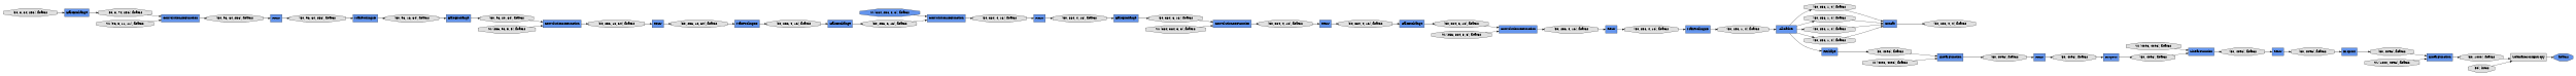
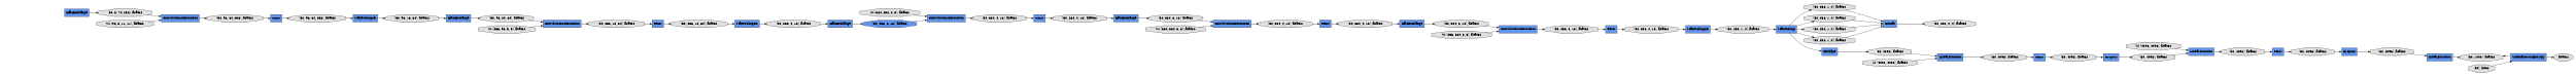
  digraph {
    fontname="DejaVu Serif"
    rankdir=LR
    node [fillcolor="#E0E0E0" fontname="DejaVu Serif" shape=octagon style=filled]
    edge [fontname="DejaVu Serif"]
    n1 [label="W: (4096, 4096), float32"]
    n2 [fillcolor="#6495ED" label=LinearFunction shape=record]
    n3 [label="(50, 4096), float32"]
    n4 [fillcolor="#6495ED" label=HaloExchange shape=record]
    n5 [label="(50, 384, 6, 16), float32"]
    n6 [fillcolor="#6495ED" label=Convolution2DFunction shape=record]
    n7 [label="(50, 256, 4, 16), float32"]
    n8 [fillcolor="#6495ED" label=Convolution2DFunction shape=record]
    n9 [label="(50, 384, 4, 16), float32"]
    n10 [fillcolor="#6495ED" label=ReLU shape=record]
    n11 [fillcolor="#6495ED" label=MaxPooling2D shape=record]
    n12 [label="(50, 256, 1, 4), float32"]
-   n13 [fillcolor="#6495ED" label=AllGather shape=record]
+   n13 [fillcolor="#6495ED" label=MaxPooling shape=record]
    n14 [label="(50, 384, 6, 16), float32"]
    n15 [label="(50, 96, 64, 256), float32"]
    n16 [fillcolor="#6495ED" label=ReLU shape=record]
    n17 [label="(50, 96, 64, 256), float32"]
    n18 [label="(50, 256, 1, 4), float32"]
    n19 [fillcolor="#6495ED" label=Concat shape=record]
    n20 [label="(50, 256, 4, 4), float32"]
-   n21 [fillcolor="#6495ED" label="W: (384, 256, 3, 3), float32"]
+   n21 [label="W: (384, 256, 3, 3), float32"]
    n22 [fillcolor="#6495ED" label=Convolution2DFunction shape=record]
    n23 [label="(50, 384, 4, 16), float32"]
    n24 [label="(50, 4096), float32"]
    n25 [fillcolor="#6495ED" label=ReLU shape=record]
    n26 [label="(50, 4096), float32"]
    n27 [label="(50, 4096), float32"]
    n28 [fillcolor="#6495ED" label=LinearFunction shape=record]
    n29 [fillcolor="#6495ED" label=ReLU shape=record]
    n30 [label="(50, 4096), float32"]
    n31 [fillcolor="#6495ED" label=LinearFunction shape=record]
    n32 [label="(50, 1000), float32"]
    n33 [label="(50, 384, 4, 16), float32"]
-   n34 [label="(50, 3, 64, 256), float32"]
    n35 [fillcolor="#6495ED" label=HaloExchange shape=record]
    n36 [label="(50, 3, 74, 256), float32"]
-   n37 [label="W: (1000, 4096), float32"]
    n38 [fillcolor="#6495ED" label=Convolution2DFunction shape=record]
    n39 [fillcolor="#6495ED" label=ReLU shape=record]
    n40 [label="(50, 4096), float32"]
    n41 [fillcolor="#6495ED" label=Dropout shape=record]
    n42 [fillcolor="#6495ED" label=Dropout shape=record]
    n43 [fillcolor="#6495ED" label=MaxPooling2D shape=record]
    n44 [label="(50, 96, 16, 64), float32"]
    n45 [fillcolor="#6495ED" label=HaloExchange shape=record]
    n46 [label="(50, 4096), float32"]
    n47 [label="(50, 256, 1, 4), float32"]
    n48 [label="(50, 96, 20, 64), float32"]
    n49 [fillcolor="#6495ED" label=Convolution2DFunction shape=record]
    n50 [label="W: (384, 384, 3, 3), float32"]
    n51 [fillcolor="#6495ED" label=ReLU shape=record]
    n52 [label="(50, 256, 16, 64), float32"]
    n53 [fillcolor="#6495ED" label=MaxPooling2D shape=record]
    n54 [label="(50), int32"]
-   n55 [label=SoftmaxCrossEntropy shape=record]
-   n56 [fillcolor="#6495ED" label=float32]
+   n55 [fillcolor="#6495ED" label=SoftmaxCrossEntropy shape=record]
+   n56 [label=float32]
    n57 [label="(50, 256, 16, 64), float32"]
    n58 [label="(50, 256, 1, 4), float32"]
    n59 [label="(50, 256, 1, 4), float32"]
    n60 [fillcolor="#6495ED" label=Reshape shape=record]
    n61 [label="(50, 256, 4, 16), float32"]
    n62 [label="(50, 256, 4, 16), float32"]
    n63 [fillcolor="#6495ED" label=ReLU shape=record]
    n64 [label="(50, 384, 4, 16), float32"]
    n65 [fillcolor="#6495ED" label=HaloExchange shape=record]
    n66 [fillcolor="#6495ED" label=HaloExchange shape=record]
    n67 [label="W: (96, 3, 11, 11), float32"]
    n68 [label="W: (256, 384, 3, 3), float32"]
-   n69 [label="(50, 256, 6, 16), float32"]
+   n69 [fillcolor="#6495ED" label="(50, 256, 6, 16), float32"]
    n70 [label="W: (4096, 4096), float32"]
    n71 [label="W: (256, 96, 5, 5), float32"]
    n1 -> n2
    n2 -> n3
    n3 -> n39
    n4 -> n5
    n5 -> n6
    n6 -> n7
    n7 -> n29
    n8 -> n9
    n9 -> n10
    n10 -> n33
    n11 -> n12
    n12 -> n13
    n13 -> n18
    n13 -> n47
    n13 -> n58
    n13 -> n59
    n13 -> n60
    n14 -> n8
    n15 -> n16
    n16 -> n17
    n17 -> n43
    n18 -> n19
    n19 -> n20
    n21 -> n22
    n22 -> n23
    n23 -> n63
    n24 -> n25
    n25 -> n26
    n26 -> n42
    n27 -> n28
    n28 -> n24
    n29 -> n61
    n30 -> n31
    n31 -> n32
-   n32 -> n55
+   n55 -> n32
    n33 -> n4
-   n34 -> n35
    n35 -> n36
    n36 -> n38
-   n37 -> n31
    n38 -> n15
    n39 -> n40
    n40 -> n41
    n41 -> n30
    n42 -> n46
    n43 -> n44
    n44 -> n45
    n45 -> n48
    n46 -> n2
    n47 -> n19
    n48 -> n49
    n49 -> n57
    n50 -> n8
    n51 -> n52
    n52 -> n53
    n53 -> n62
    n54 -> n55
    n55 -> n56
    n57 -> n51
    n58 -> n19
    n59 -> n19
    n60 -> n27
    n61 -> n11
    n62 -> n66
    n63 -> n64
    n64 -> n65
    n65 -> n14
    n66 -> n69
    n67 -> n38
    n68 -> n6
    n69 -> n22
    n70 -> n28
    n71 -> n49
  }
